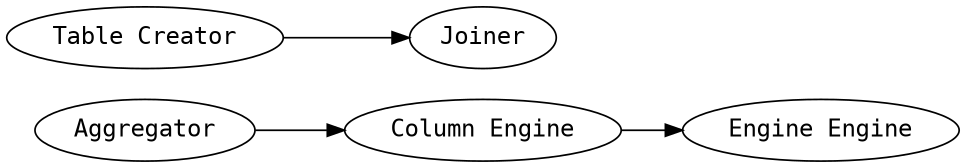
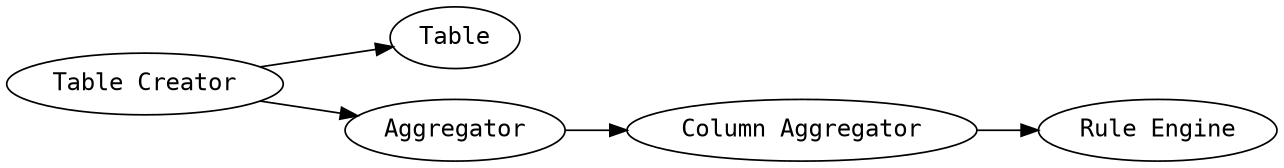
  digraph {
    fontname="DejaVu Sans Mono"
    rankdir=LR
    node [fontname="DejaVu Sans Mono"]
    edge [fontname="DejaVu Sans Mono"]
-   n1 [label="Engine Engine"]
-   n2 [label=Joiner]
+   n1 [label="Rule Engine"]
+   n2 [label=Table]
    n3 [label="Table Creator"]
    n4 [label=Aggregator]
-   n5 [label="Column Engine"]
+   n5 [label="Column Aggregator"]
    n3 -> n2
+   n3 -> n4
    n4 -> n5
    n5 -> n1
  }
